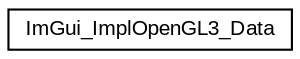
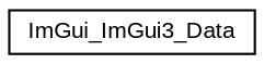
  digraph {
    rankdir=LR
    fontname="Liberation Sans"
-   n1 [color=black fillcolor=white fontname="Liberation Sans" fontsize=10 height=0.2 label=ImGui_ImplOpenGL3_Data shape=record style=filled width=0.4]
+   n1 [color=black fillcolor=white fontname="Liberation Sans" fontsize=10 height=0.2 label=ImGui_ImGui3_Data shape=record style=filled width=0.4]
  }
